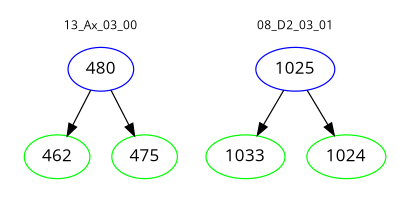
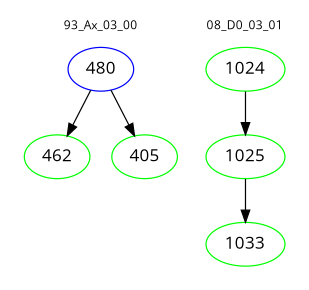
  digraph {
    fontname="Open Sans"
    node [color=green fontname="Open Sans"]
    edge [color=black fontname="Open Sans"]
    n1 [color=blue label=480]
    n2 [label=462]
-   n3 [label=475]
-   n4 [color=blue label=1025]
+   n3 [label=405]
+   n4 [label=1025]
    n5 [label=1033]
    n6 [label=1024]
    subgraph cluster_1 {
      color=white
      fontsize=10
-     label="13_Ax_03_00"
+     label="93_Ax_03_00"
      n1
      n2
      n3
    }
    subgraph cluster_2 {
      color=white
      fontsize=10
-     label="08_D2_03_01"
+     label="08_D0_03_01"
      n4
      n5
      n6
    }
    n1 -> n2
    n1 -> n3
    n4 -> n5
-   n4 -> n6
+   n6 -> n4
  }
